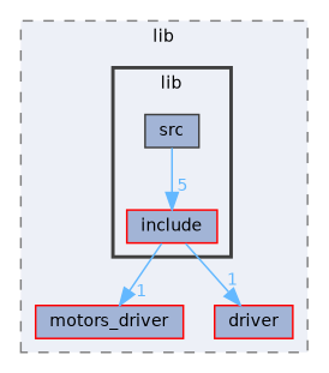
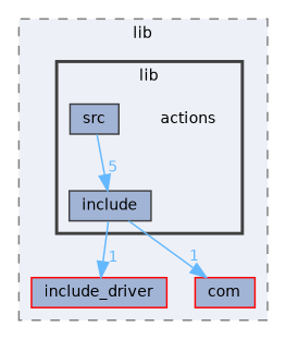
  digraph {
    compound=true
    node [fontname=Helvetica fontsize=10 shape=box color=grey25 fillcolor="#a2b4d6" style=filled]
    edge [color=steelblue1 fontcolor=steelblue1 fontname=Helvetica fontsize=10 headlabel=1 labeldistance=1.5 labelfontname=Helvetica labelfontsize=10]
-   n2 [color=red height=0.2 label=include width=0.4]
+   n1 [height=0.2 label=actions shape=plaintext width=0.4 color="" fillcolor="" style=""]
+   n2 [height=0.2 label=include width=0.4]
    n3 [height=0.2 label=src width=0.4]
-   n4 [color=red height=0.2 label=motors_driver width=0.4]
-   n5 [color=red height=0.2 label=driver width=0.4]
+   n4 [color=red height=0.2 label=include_driver width=0.4]
+   n5 [color=red height=0.2 label=com width=0.4]
    subgraph cluster_1 {
      bgcolor="#edf0f7"
      fontname=Helvetica
      fontsize=10
      label=lib
      pencolor=grey50
      style="filled,dashed"
      n4
      n5
      subgraph cluster_2 {
        bgcolor="#edf0f7"
        fontname=Helvetica
        fontsize=10
        pencolor=grey25
        style="filled,bold"
+       n1
        n2
        n3
      }
    }
    n2 -> n4
    n2 -> n5
    n3 -> n2 [headlabel=5]
  }
